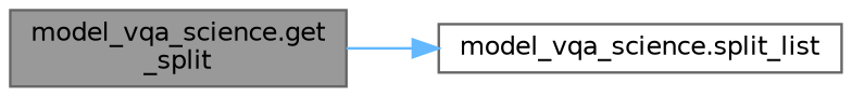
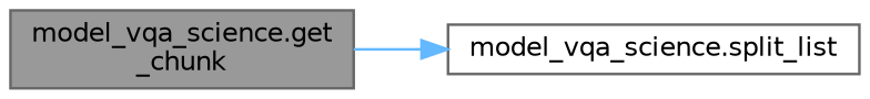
  digraph {
    rankdir=LR
    node [fontname=Helvetica fontsize=10 shape=box style=filled]
-   n1 [color=gray40 fillcolor=grey60 fontcolor=black height=0.2 label="model_vqa_science.get\l_split" width=0.4]
+   n1 [color=gray40 fillcolor=grey60 fontcolor=black height=0.2 label="model_vqa_science.get\l_chunk" width=0.4]
    n2 [color=grey40 fillcolor=white height=0.2 label="model_vqa_science.split_list" width=0.4]
    n1 -> n2 [color=steelblue1 fontname=Helvetica fontsize=10 labelfontname=Helvetica labelfontsize=10 style=solid]
  }
